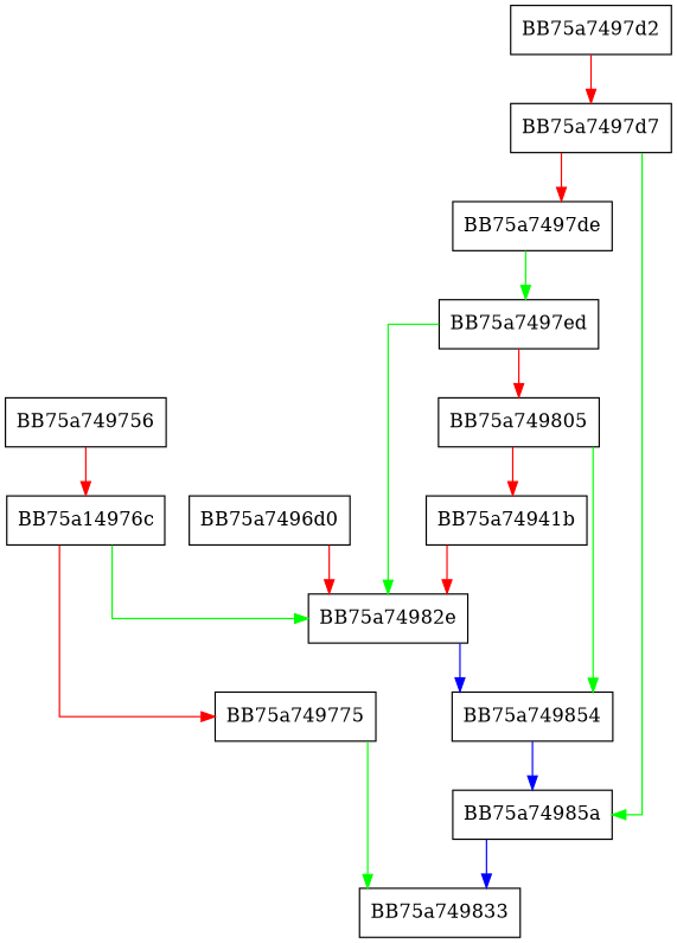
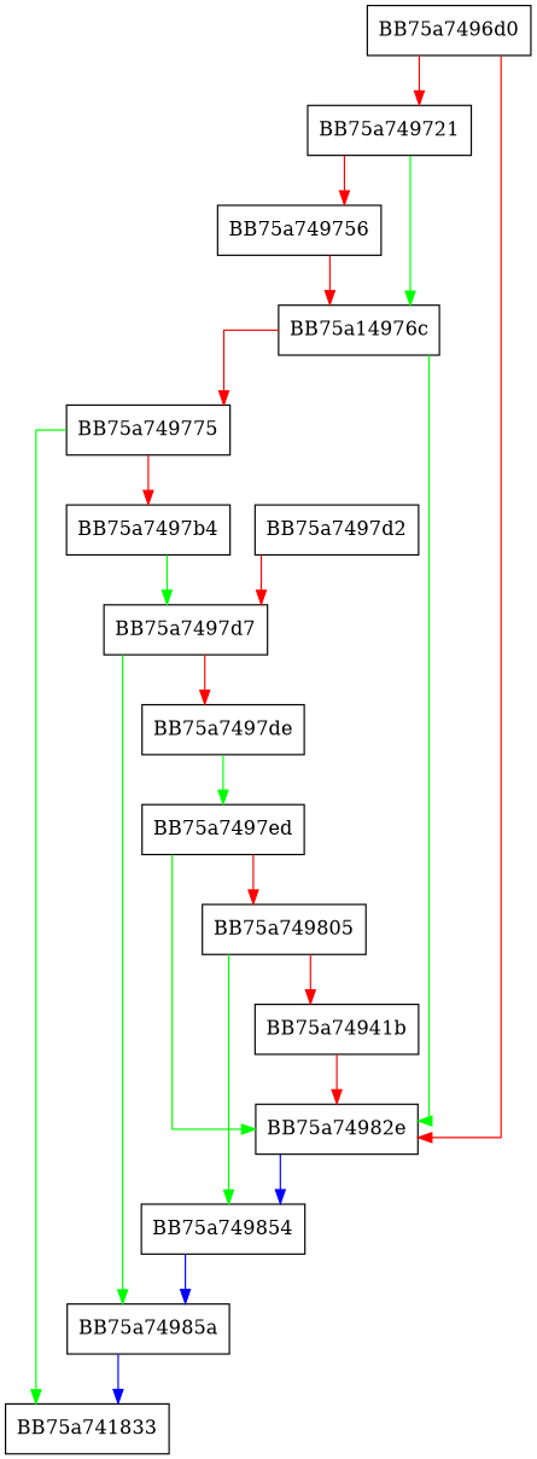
  digraph {
    splines=ortho
    node [shape=box]
    edge [color=red]
    BB75a7496d0
    BB75a74982e
+   BB75a749721
    BB75a749854
    n5 [label=BB75a14976c]
    BB75a749756
    BB75a749775
-   BB75a749833
+   BB75a749833 [label=BB75a741833]
+   BB75a7497b4
    BB75a7497d7
    BB75a74985a
    BB75a7497de
    BB75a7497d2
    BB75a7497ed
    BB75a749805
    n16 [label=BB75a74941b]
    BB75a7496d0 -> BB75a74982e
+   BB75a7496d0 -> BB75a749721
    BB75a74982e -> BB75a749854 [color=blue]
+   BB75a749721 -> n5 [color=green]
+   BB75a749721 -> BB75a749756
    BB75a749854 -> BB75a74985a [color=blue]
    n5 -> BB75a74982e [color=green]
    n5 -> BB75a749775
    BB75a749756 -> n5
    BB75a749775 -> BB75a749833 [color=green]
+   BB75a749775 -> BB75a7497b4
+   BB75a7497b4 -> BB75a7497d7 [color=green]
    BB75a7497d7 -> BB75a74985a [color=green]
    BB75a7497d7 -> BB75a7497de
    BB75a74985a -> BB75a749833 [color=blue]
    BB75a7497de -> BB75a7497ed [color=green]
    BB75a7497d2 -> BB75a7497d7
    BB75a7497ed -> BB75a74982e [color=green]
    BB75a7497ed -> BB75a749805
    BB75a749805 -> BB75a749854 [color=green]
    BB75a749805 -> n16
    n16 -> BB75a74982e
  }
